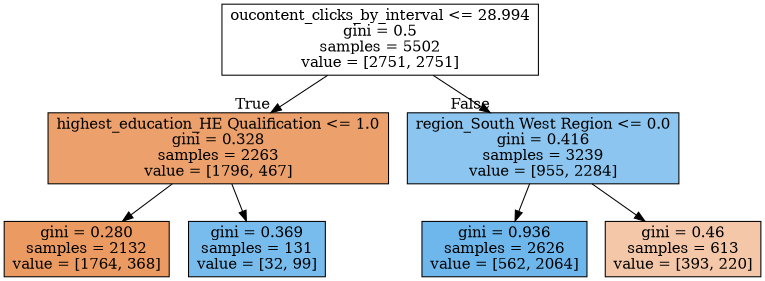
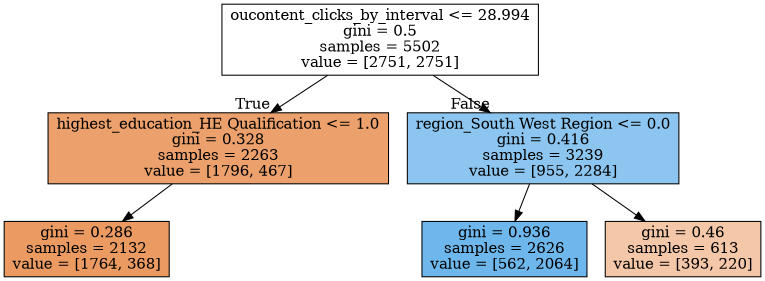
  digraph {
    node [color=black shape=box style=filled]
    n1 [fillcolor="#e5813900" label="oucontent_clicks_by_interval <= 28.994\ngini = 0.5\nsamples = 5502\nvalue = [2751, 2751]"]
    n2 [fillcolor="#e58139bd" label="highest_education_HE Qualification <= 1.0\ngini = 0.328\nsamples = 2263\nvalue = [1796, 467]"]
    n3 [fillcolor="#399de594" label="region_South West Region <= 0.0\ngini = 0.416\nsamples = 3239\nvalue = [955, 2284]"]
-   n4 [fillcolor="#e58139ca" label="gini = 0.280\nsamples = 2132\nvalue = [1764, 368]"]
-   n5 [fillcolor="#399de5ad" label="gini = 0.369\nsamples = 131\nvalue = [32, 99]"]
+   n4 [fillcolor="#e58139ca" label="gini = 0.286\nsamples = 2132\nvalue = [1764, 368]"]
    n6 [fillcolor="#399de5ba" label="gini = 0.936\nsamples = 2626\nvalue = [562, 2064]"]
    n7 [fillcolor="#e5813970" label="gini = 0.46\nsamples = 613\nvalue = [393, 220]"]
    n1 -> n2 [headlabel=True labelangle=45 labeldistance=2.5]
    n1 -> n3 [headlabel=False labelangle=-45 labeldistance=2.5]
    n2 -> n4
-   n2 -> n5
    n3 -> n6
    n3 -> n7
  }
